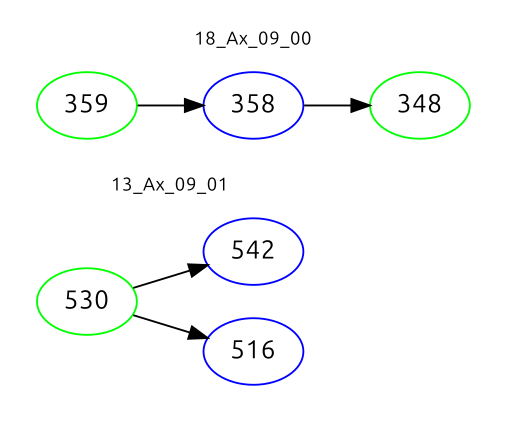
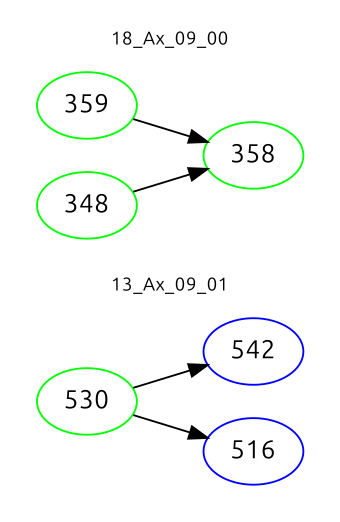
  digraph {
    fontname=Ubuntu
    rankdir=LR
    node [color=green fontname=Ubuntu]
    edge [color=black fontname=Ubuntu]
    n1 [label=530]
    n2 [color=blue label=516]
    n3 [color=blue label=542]
    n4 [label=359]
-   n5 [color=blue label=358]
+   n5 [label=358]
    n6 [label=348]
    subgraph cluster_1 {
      color=white
      fontsize=10
      label="13_Ax_09_01"
      n1
      n2
      n3
    }
    subgraph cluster_2 {
      color=white
      fontsize=10
      label="18_Ax_09_00"
      n4
      n5
      n6
    }
    n1 -> n2
    n1 -> n3
    n4 -> n5
-   n5 -> n6
+   n6 -> n5
  }
